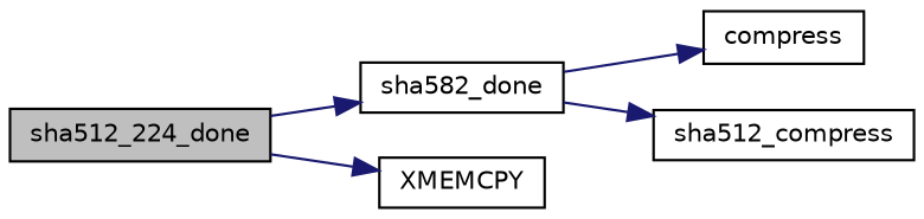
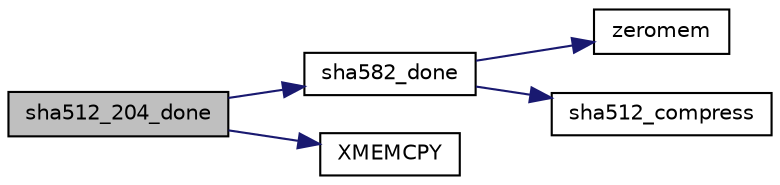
  digraph {
    rankdir=LR
    node [color=black fillcolor=white fontname=Helvetica fontsize=10 shape=record style=filled]
    edge [color=midnightblue fontname=Helvetica fontsize=10 labelfontname=Helvetica labelfontsize=10 style=solid]
-   n1 [fillcolor=grey75 fontcolor=black height=0.2 label=sha512_224_done width=0.4]
+   n1 [fillcolor=grey75 fontcolor=black height=0.2 label=sha512_204_done width=0.4]
    n2 [height=0.2 label=sha582_done width=0.4]
    n3 [height=0.2 label=XMEMCPY width=0.4]
-   n4 [height=0.2 label=compress width=0.4]
+   n4 [height=0.2 label=zeromem width=0.4]
    n5 [height=0.2 label=sha512_compress width=0.4]
    n1 -> n2
    n1 -> n3
    n2 -> n4
    n2 -> n5
  }
